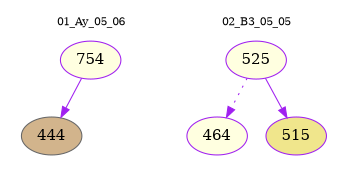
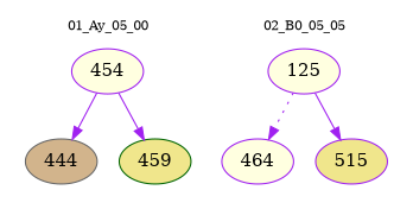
  digraph {
    node [color=purple fillcolor=lightyellow style=filled]
    edge [color=purple style=solid]
-   n1 [label=754]
+   n1 [label=454]
    n2 [color=gray40 fillcolor=tan label=444]
-   n4 [label=525]
+   n3 [color=darkgreen fillcolor=khaki label=459]
+   n4 [label=125]
    n5 [label=464]
    n6 [fillcolor=khaki label=515]
    subgraph cluster_1 {
      color=white
      fontsize=10
-     label="01_Ay_05_06"
+     label="01_Ay_05_00"
      n1
      n2
+     n3
    }
    subgraph cluster_2 {
      color=white
      fontsize=10
-     label="02_B3_05_05"
+     label="02_B0_05_05"
      n4
      n5
      n6
    }
    n1 -> n2
+   n1 -> n3
    n4 -> n5 [style=dotted]
    n4 -> n6
  }
